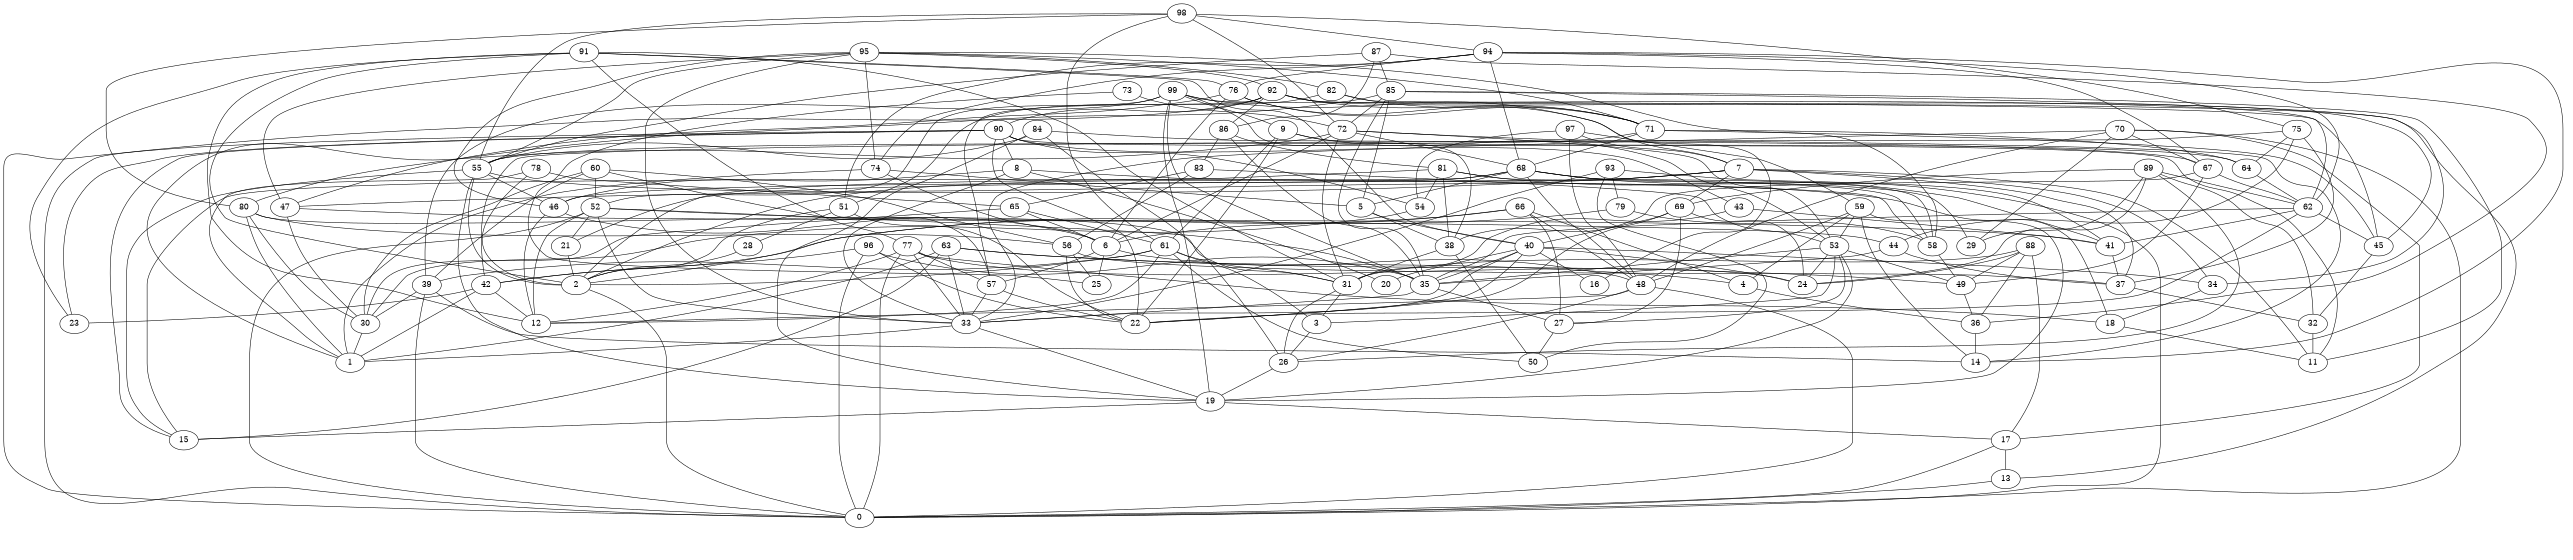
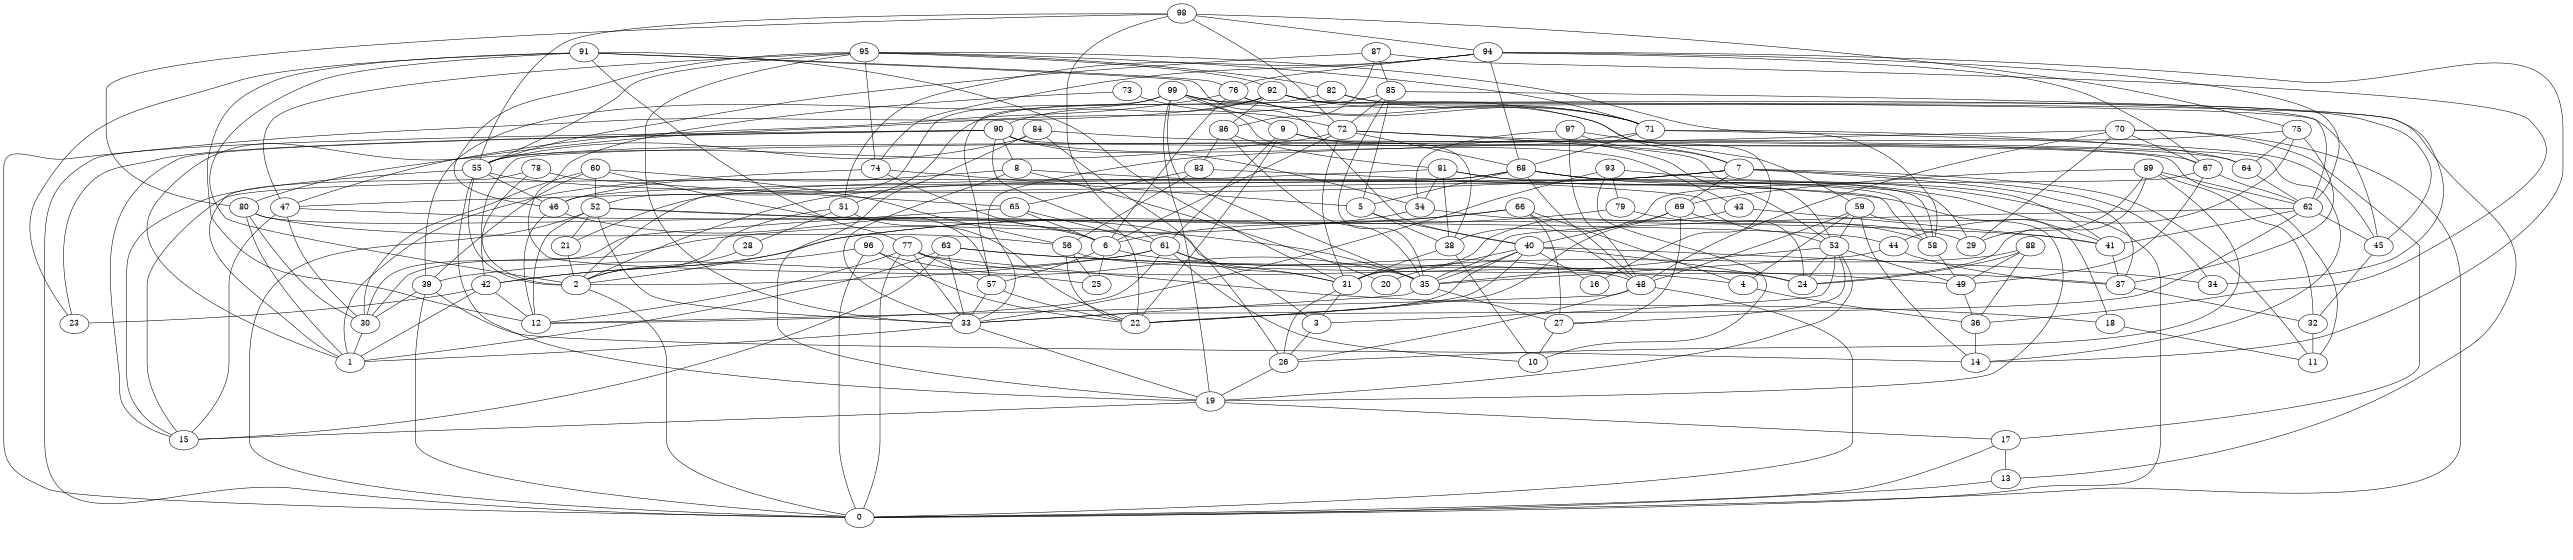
  digraph {
    edge [color=black dir=none]
    83
    65
    56
    53
    30
    61
    6
    22
    37
    25
    32
    11
    54
    29
    18
    84
    55
    26
    19
    67
    2
    46
    15
    17
    58
    49
    36
    5
    40
    38
    24
    16
    33
    34
    20
    35
    80
    31
    1
    3
    98
    72
    94
    75
    14
    68
-   10 [label=50]
+   10
    12
    39
    27
    78
    0
    44
    86
    81
    41
    8
    89
    62
    69
    45
    59
    4
    48
    57
    52
    21
    77
    90
    23
    43
    9
    64
    93
    79
    42
    47
    96
    76
    74
    51
    7
    71
    28
    99
    60
    88
    73
    85
    13
    91
    70
    66
    87
    97
    92
    95
    82
    63
    subgraph sub_1 {
      83
      65
      56
      53
      30
      61
      6
      22
      37
      25
      32
      11
      54
      29
      18
      84
      55
      26
      19
      67
      2
      46
      15
      17
      58
      49
      36
      5
      40
      38
      24
      16
      33
      34
      20
      35
      80
      31
      1
      3
      98
      72
      94
      75
      14
      68
      10
      12
      39
      27
      78
      0
      44
      86
      81
      41
      8
      89
      62
      69
      45
      59
      4
      48
      57
      52
      21
      77
      90
      23
      43
      9
      64
      93
      79
      42
      47
      96
      76
      74
      51
      7
      71
      28
      99
      60
      88
      73
      85
      13
      91
      70
      66
      87
      97
      92
      95
      82
      63
    }
    83 -> 65
    83 -> 56
    83 -> 53
    65 -> 30
    65 -> 61
    65 -> 6
    56 -> 22
    56 -> 37
    56 -> 25
    53 -> 19
    53 -> 49
    53 -> 24
    53 -> 35
    53 -> 3
    53 -> 27
    30 -> 1
    61 -> 2
    61 -> 31
    61 -> 3
    61 -> 10
    61 -> 12
    61 -> 39
    6 -> 25
    6 -> 48
    6 -> 57
    37 -> 32
    32 -> 11
    54 -> 30
+   54 -> 29
    18 -> 11
    84 -> 55
    84 -> 26
    84 -> 19
    84 -> 67
    55 -> 18
    55 -> 19
    55 -> 2
    55 -> 46
    55 -> 15
    26 -> 19
    19 -> 15
    19 -> 17
    67 -> 49
    67 -> 38
    67 -> 62
    2 -> 0
    46 -> 6
    46 -> 12
    17 -> 0
    17 -> 13
    58 -> 49
    49 -> 36
    36 -> 14
    5 -> 40
    5 -> 38
    40 -> 22
    40 -> 24
    40 -> 16
    40 -> 33
    40 -> 34
    40 -> 20
    40 -> 35
    38 -> 31
    38 -> 10
    33 -> 19
    33 -> 1
-   34 -> 18
    35 -> 33
    35 -> 27
    80 -> 56
    80 -> 30
    80 -> 31
    80 -> 1
    31 -> 26
    31 -> 3
    3 -> 26
    98 -> 61
    98 -> 55
    98 -> 80
    98 -> 72
    98 -> 94
    98 -> 75
    72 -> 53
    72 -> 6
    72 -> 31
    72 -> 1
    72 -> 14
    72 -> 68
    94 -> 67
    94 -> 14
    94 -> 68
    94 -> 62
    94 -> 76
    94 -> 74
    94 -> 51
    75 -> 37
    75 -> 44
    75 -> 64
    75 -> 42
    68 -> 29
    68 -> 46
    68 -> 15
    68 -> 58
    68 -> 5
    68 -> 0
    68 -> 48
    39 -> 30
    39 -> 14
    39 -> 0
    27 -> 10
    78 -> 65
    78 -> 2
    78 -> 1
    44 -> 37
    44 -> 35
    86 -> 83
    86 -> 35
    86 -> 81
    81 -> 54
    81 -> 2
    81 -> 58
    81 -> 38
    81 -> 41
    41 -> 37
    8 -> 46
    8 -> 58
    8 -> 33
    8 -> 20
    89 -> 32
    89 -> 29
    89 -> 26
    89 -> 24
    89 -> 62
    89 -> 69
    62 -> 22
    62 -> 35
    62 -> 41
    62 -> 45
    69 -> 22
    69 -> 40
    69 -> 24
    69 -> 27
    45 -> 32
    59 -> 53
    59 -> 19
    59 -> 14
    59 -> 4
    59 -> 48
    4 -> 36
    48 -> 26
    48 -> 12
    48 -> 0
    57 -> 22
    57 -> 33
    52 -> 33
    52 -> 35
    52 -> 12
    52 -> 0
    52 -> 41
    52 -> 21
    21 -> 2
    77 -> 18
    77 -> 24
    77 -> 33
    77 -> 12
    77 -> 0
    77 -> 57
    90 -> 22
    90 -> 11
    90 -> 54
    90 -> 15
    90 -> 0
    90 -> 8
    90 -> 23
    90 -> 43
    43 -> 31
    43 -> 41
    9 -> 53
    9 -> 61
    9 -> 22
    9 -> 64
    64 -> 62
    93 -> 33
    93 -> 10
    93 -> 41
    93 -> 79
    79 -> 58
    79 -> 42
    42 -> 1
    42 -> 12
    42 -> 23
    47 -> 30
+   47 -> 15
    47 -> 44
    96 -> 22
    96 -> 35
    96 -> 0
    96 -> 42
    76 -> 6
    76 -> 47
    76 -> 7
    76 -> 71
    74 -> 6
    74 -> 5
    74 -> 1
    51 -> 22
    51 -> 2
    51 -> 28
    7 -> 37
    7 -> 11
    7 -> 2
    7 -> 34
    7 -> 69
    7 -> 21
    7 -> 47
    71 -> 55
    71 -> 68
    71 -> 45
    71 -> 64
    28 -> 2
    99 -> 19
    99 -> 38
    99 -> 16
    99 -> 35
    99 -> 39
    99 -> 45
    99 -> 52
    99 -> 9
    60 -> 56
    60 -> 30
    60 -> 39
    60 -> 57
    60 -> 52
-   88 -> 17
    88 -> 49
    88 -> 36
    88 -> 24
    88 -> 31
    73 -> 25
    73 -> 72
-   85 -> 11
    85 -> 5
    85 -> 34
    85 -> 35
    85 -> 80
    85 -> 72
    13 -> 0
    91 -> 2
    91 -> 40
    91 -> 31
    91 -> 12
    91 -> 77
    91 -> 23
    91 -> 76
    70 -> 29
    70 -> 67
    70 -> 17
    70 -> 33
    70 -> 0
    70 -> 48
    66 -> 6
    66 -> 2
    66 -> 27
    66 -> 4
    66 -> 48
    87 -> 55
    87 -> 36
    87 -> 86
    87 -> 85
    97 -> 54
    97 -> 59
    97 -> 48
    97 -> 7
    92 -> 0
    92 -> 86
    92 -> 45
    92 -> 57
    92 -> 90
    92 -> 71
    92 -> 13
    95 -> 55
    95 -> 46
    95 -> 58
    95 -> 33
    95 -> 47
    95 -> 74
    95 -> 71
    95 -> 92
    95 -> 82
    82 -> 62
    82 -> 51
    82 -> 71
    63 -> 15
    63 -> 49
    63 -> 33
    63 -> 1
    63 -> 4
  }
